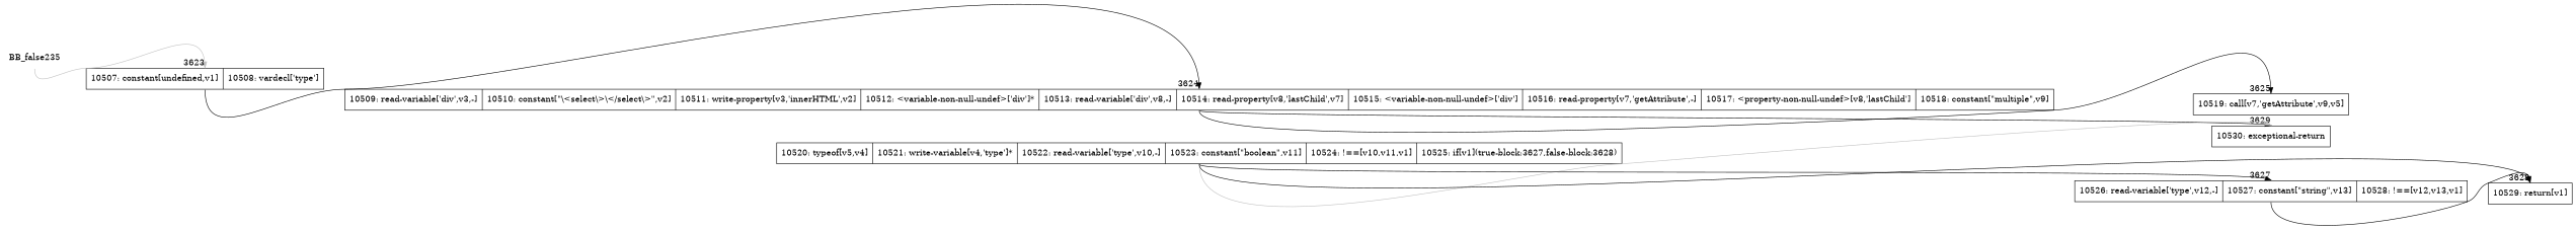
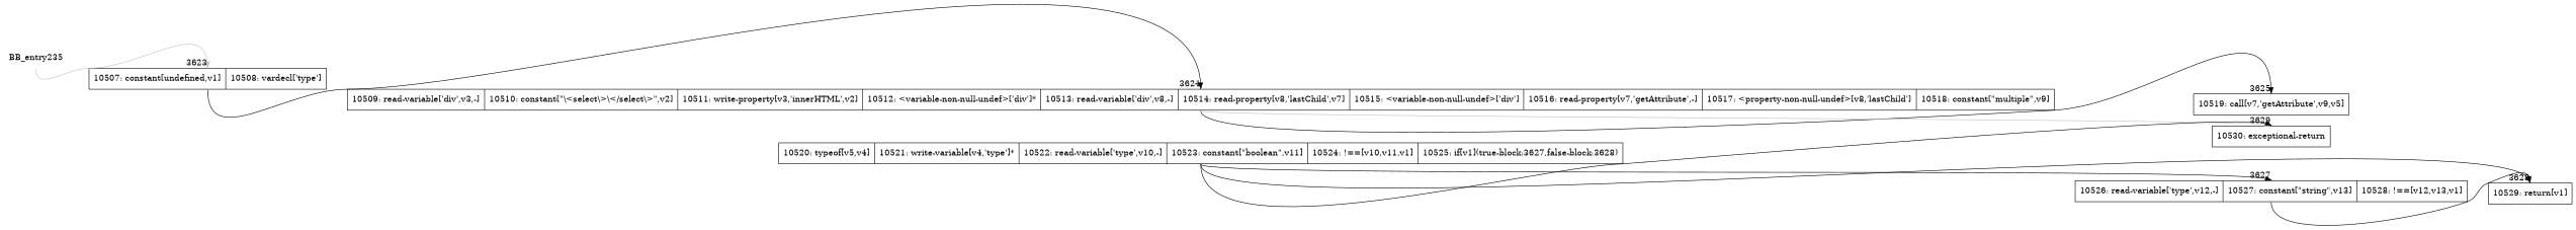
  digraph {
    rankdir=LR
    node [shape=record]
    edge [headport=n tailport=s]
-   BB_entry235 [shape=none label=BB_false235]
+   BB_entry235 [shape=none]
    n2 [label="{10507: constant[undefined,v1]|10508: vardecl['type']}"]
    n3 [label="{10509: read-variable['div',v3,-]|10510: constant[\"\\\<select\\\>\\\</select\\\>\",v2]|10511: write-property[v3,'innerHTML',v2]|10512: \<variable-non-null-undef\>['div']*|10513: read-variable['div',v8,-]|10514: read-property[v8,'lastChild',v7]|10515: \<variable-non-null-undef\>['div']|10516: read-property[v7,'getAttribute',-]|10517: \<property-non-null-undef\>[v8,'lastChild']|10518: constant[\"multiple\",v9]}"]
    n4 [label="{10519: call[v7,'getAttribute',v9,v5]}"]
    n5 [label="{10530: exceptional-return}"]
    n6 [label="{10520: typeof[v5,v4]|10521: write-variable[v4,'type']*|10522: read-variable['type',v10,-]|10523: constant[\"boolean\",v11]|10524: !==[v10,v11,v1]|10525: if[v1](true-block:3627,false-block:3628)}"]
    n7 [label="{10529: return[v1]}"]
    n8 [label="{10526: read-variable['type',v12,-]|10527: constant[\"string\",v13]|10528: !==[v12,v13,v1]}"]
    BB_entry235 -> n2 [color=gray headlabel="    3623"]
    n2 -> n3 [headlabel="      3624"]
    n3 -> n4 [headlabel="      3625"]
-   n3 -> n5 [color=black headlabel="      3629"]
-   n6 -> n5 [color=gray]
+   n3 -> n5 [color=gray headlabel="      3629"]
+   n6 -> n5 [color=black]
    n6 -> n7 [headlabel="      3628"]
    n6 -> n8 [headlabel="      3627"]
    n8 -> n7
  }
